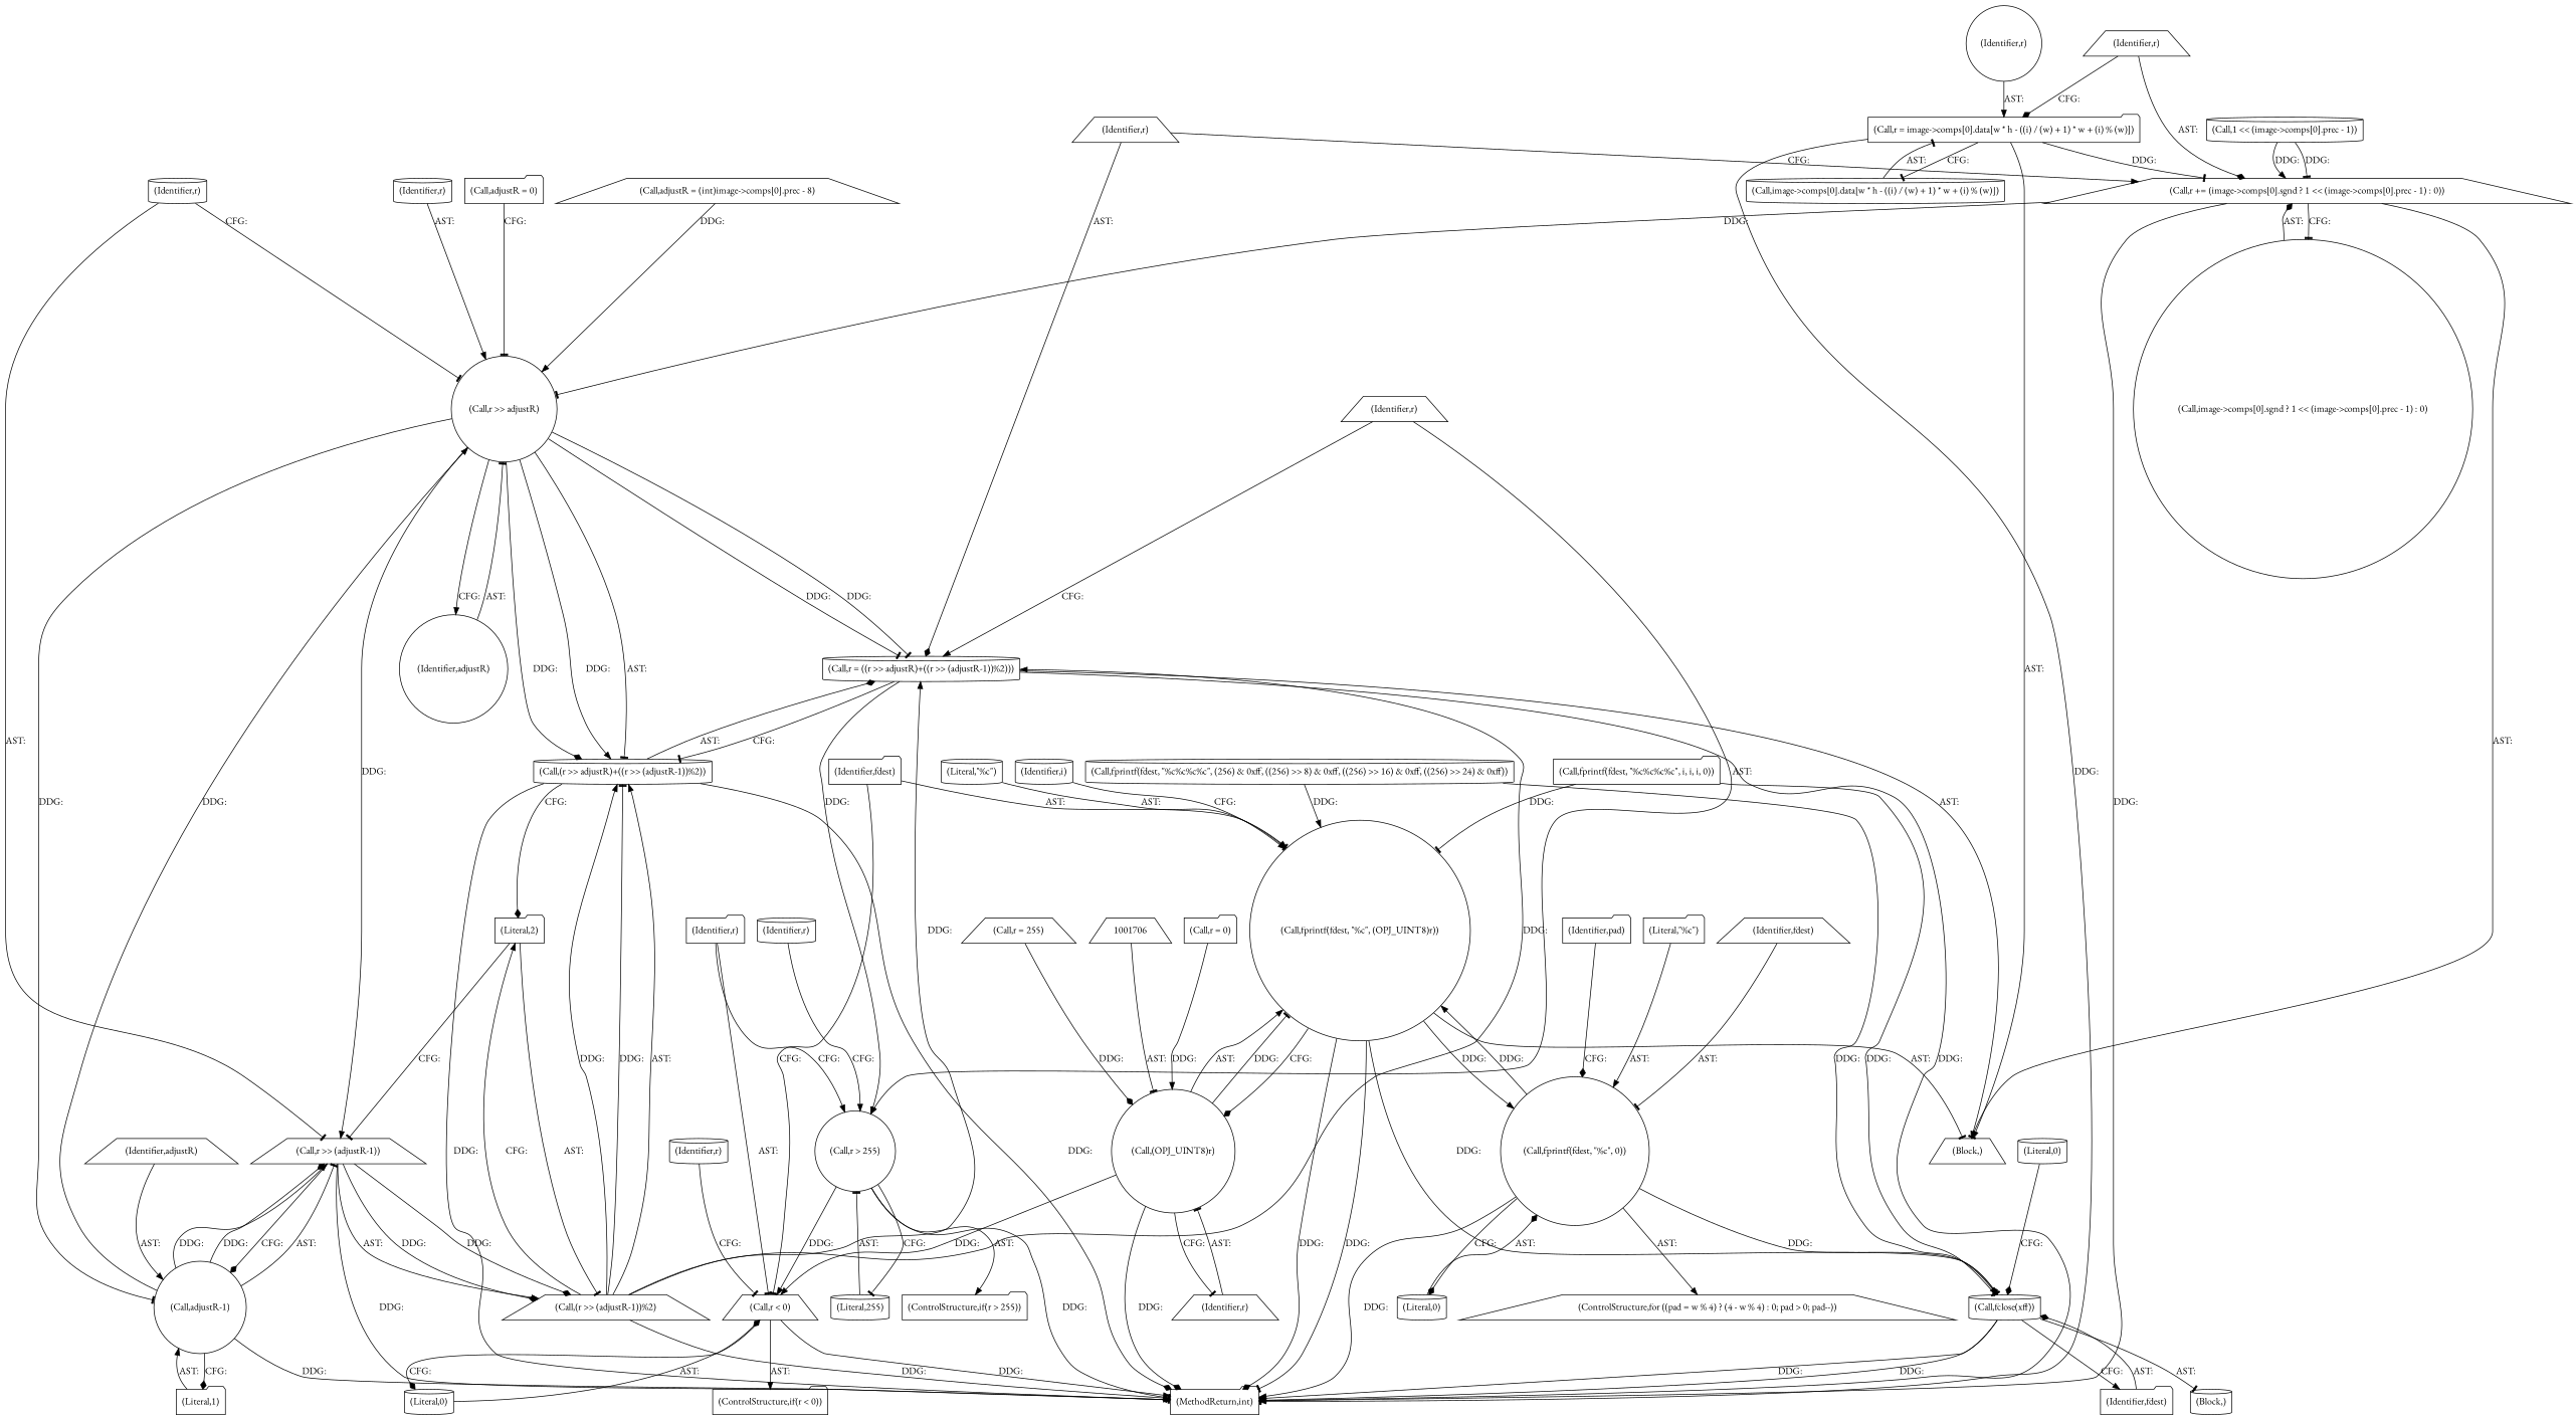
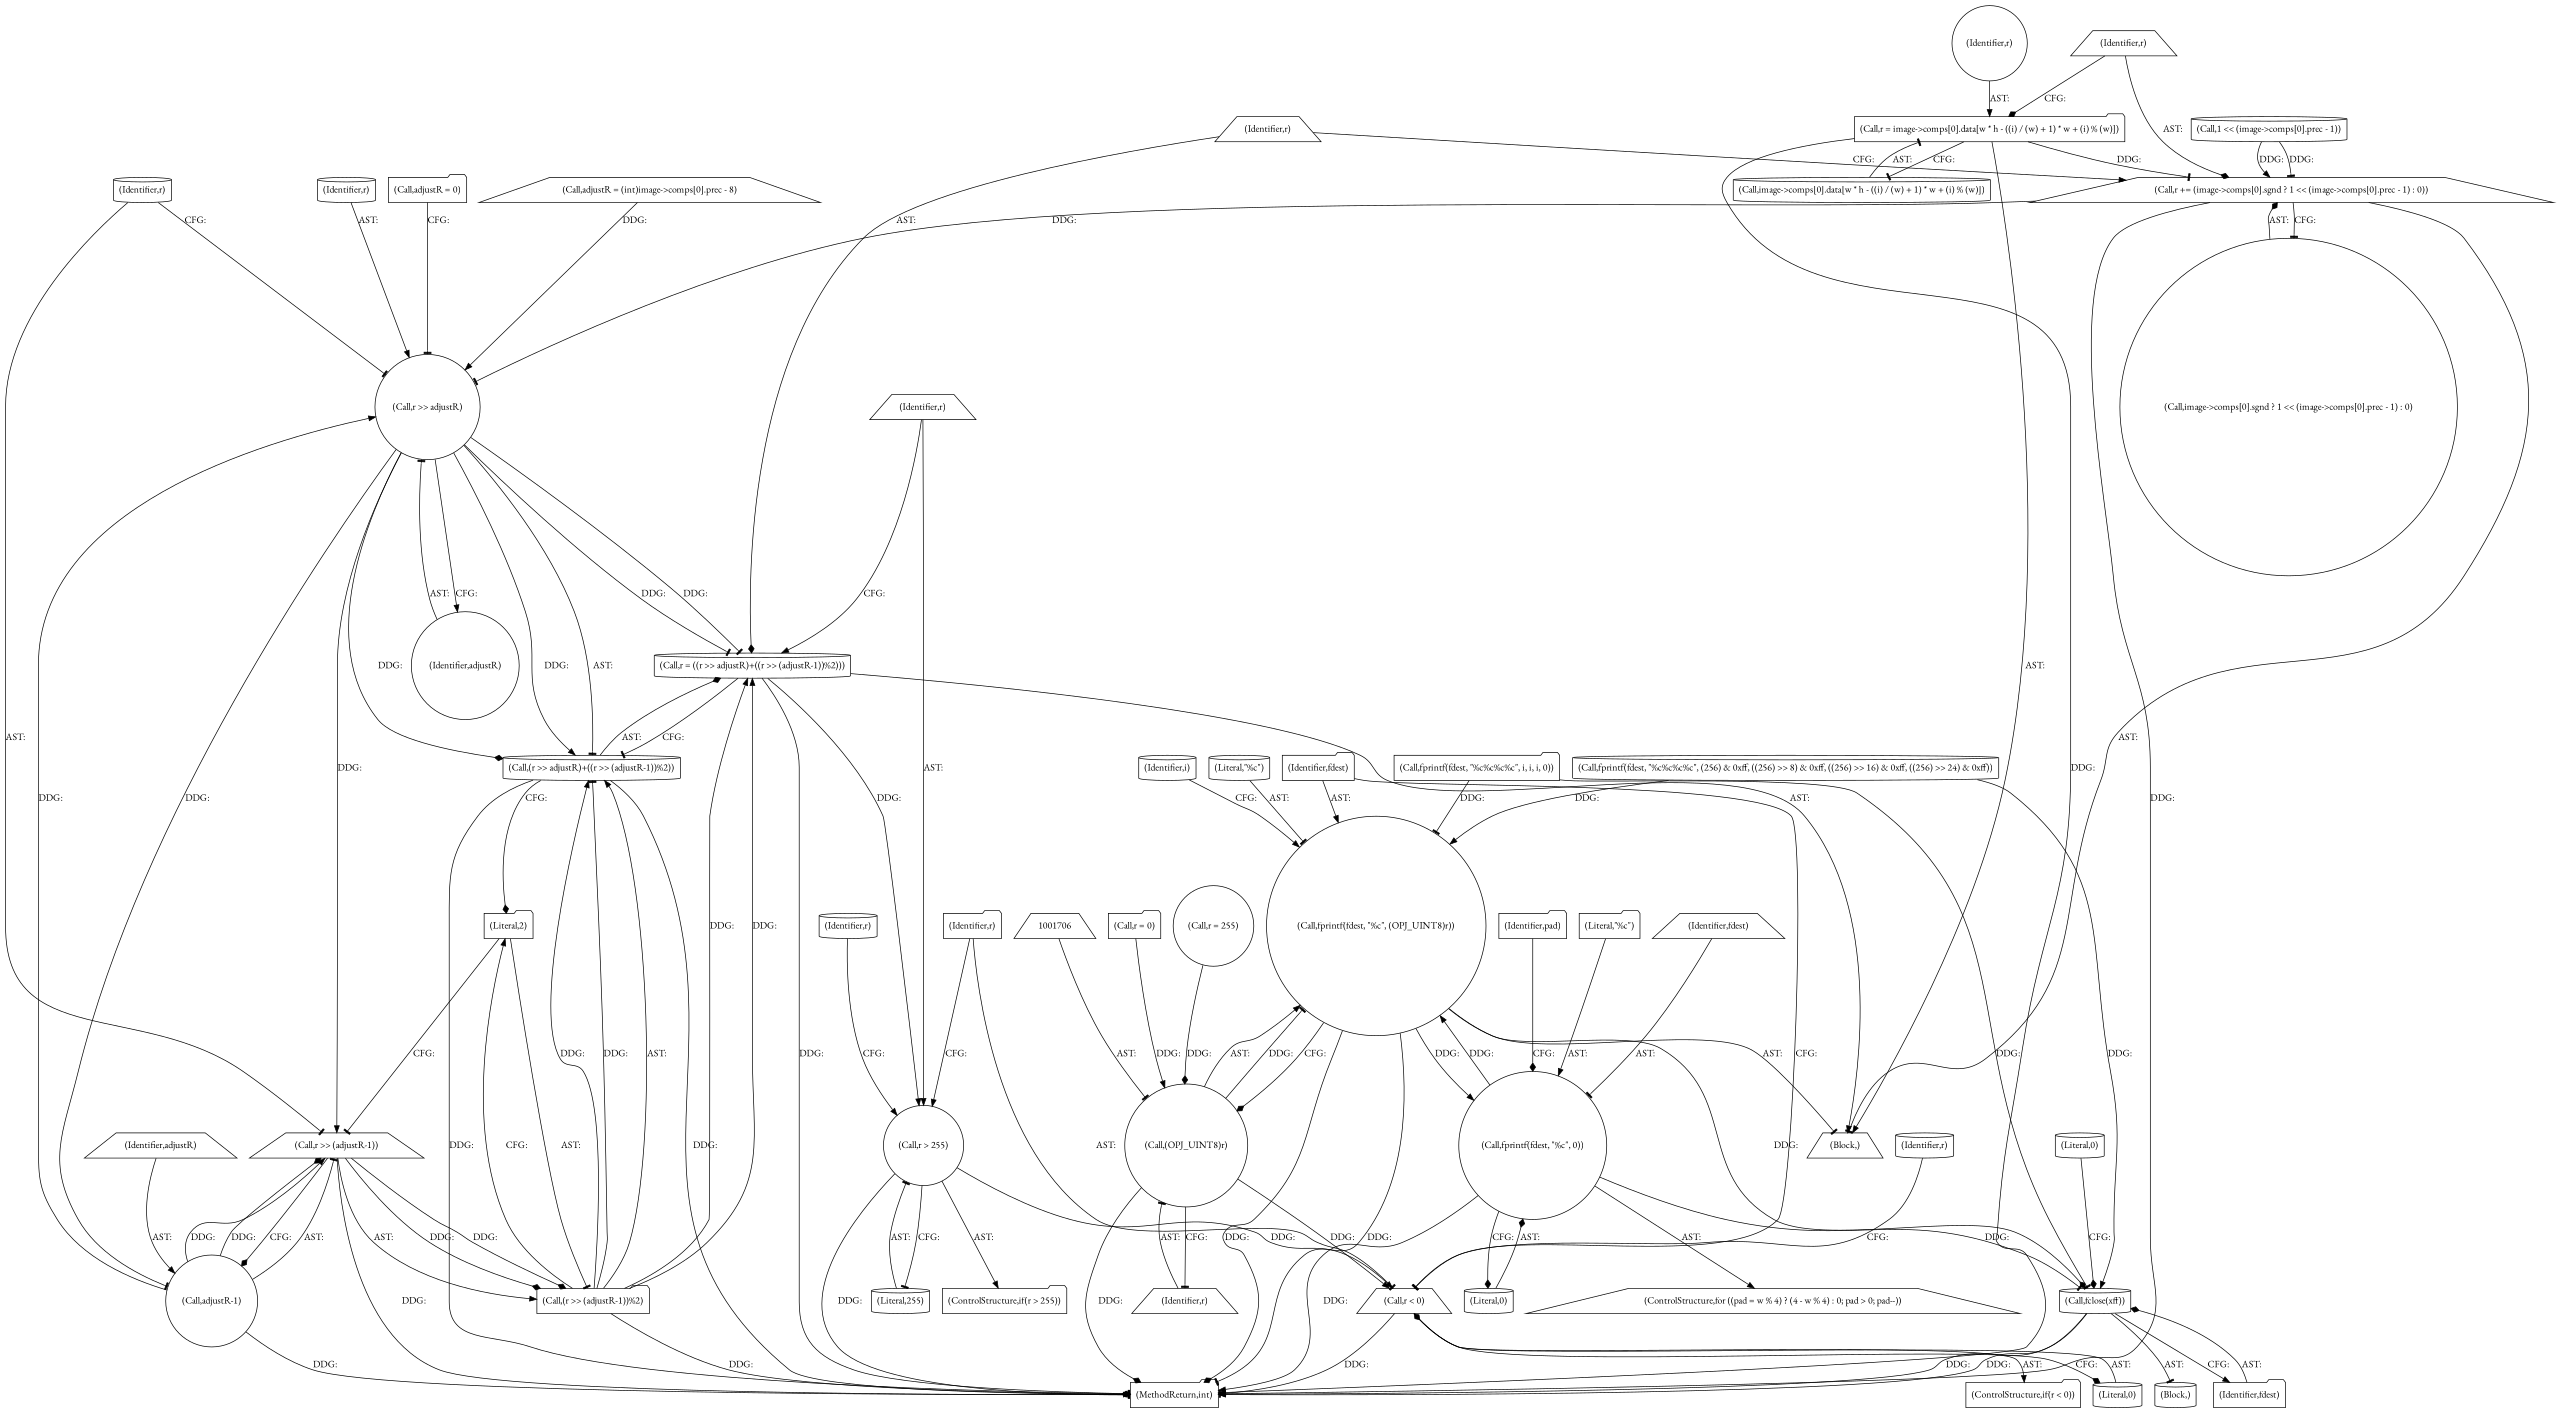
  digraph {
    fontname="EB Garamond"
    node [fontname="EB Garamond" shape=cylinder]
    edge [arrowhead=normal fontname="EB Garamond"]
    n1 [label="(Call,r = image->comps[0].data[w * h - ((i) / (w) + 1) * w + (i) % (w)])" shape=folder]
    n2 [label="(Call,r += (image->comps[0].sgnd ? 1 << (image->comps[0].prec - 1) : 0))" shape=trapezium]
    n3 [label="(MethodReturn,int)" shape=folder]
    n4 [label="(Call,image->comps[0].data[w * h - ((i) / (w) + 1) * w + (i) % (w)])"]
    n5 [label="(Block,)" shape=trapezium]
    n6 [label="(Call,r >> adjustR)" shape=circle]
    n7 [label="(Call,image->comps[0].sgnd ? 1 << (image->comps[0].prec - 1) : 0)" shape=circle]
    n8 [label="(Call,r = ((r >> adjustR)+((r >> (adjustR-1))%2)))"]
    n9 [label="(Call,(r >> adjustR)+((r >> (adjustR-1))%2))"]
    n10 [label="(Call,r >> (adjustR-1))" shape=trapezium]
    n11 [label="(Call,adjustR-1)" shape=circle]
    n12 [label="(Identifier,adjustR)" shape=circle]
    n13 [label="(Call,r > 255)" shape=circle]
    n14 [label="(Literal,2)" shape=folder]
-   n15 [label="(Call,(r >> (adjustR-1))%2)" shape=trapezium]
-   n16 [label="(Literal,1)" shape=folder]
+   n15 [label="(Call,(r >> (adjustR-1))%2)" shape=folder]
    n17 [label="(Call,r < 0)" shape=trapezium]
    n18 [label="(ControlStructure,if(r > 255))" shape=folder]
    n19 [label="(Literal,255)"]
    n20 [label="(Literal,0)"]
    n21 [label="(ControlStructure,if(r < 0))" shape=folder]
    n22 [label="(Call,(OPJ_UINT8)r)" shape=circle]
    n23 [label="(Call,fprintf(fdest, \"%c\", (OPJ_UINT8)r))" shape=circle]
    n24 [label="(Identifier,r)" shape=trapezium]
    n25 [label="(Call,fprintf(fdest, \"%c\", 0))" shape=circle]
    n26 [label="(Call,fclose(xff))"]
    n27 [label="(Literal,0)"]
    n28 [label="(ControlStructure,for ((pad = w % 4) ? (4 - w % 4) : 0; pad > 0; pad--))" shape=trapezium]
    n29 [label="(Identifier,fdest)" shape=folder]
    n30 [label="(Block,)"]
    n31 [label="(Literal,0)"]
    n32 [label="(Identifier,r)"]
    n33 [label="(Identifier,pad)" shape=folder]
    n34 [label="(Literal,\"%c\")" shape=folder]
    n35 [label="(Call,r = 0)" shape=folder]
    n36 [label="(Identifier,r)" shape=trapezium]
    n37 [label="(Identifier,r)"]
    n38 [label="(Identifier,fdest)" shape=folder]
    n39 [label="(Call,fprintf(fdest, \"%c%c%c%c\", i, i, i, 0))" shape=folder]
    n40 [label="(Identifier,r)"]
    n41 [label="(Call,1 << (image->comps[0].prec - 1))"]
    n42 [label="(Literal,\"%c\")"]
    n43 [label="(Identifier,r)" shape=trapezium]
    n44 [label="(Call,adjustR = 0)" shape=folder]
    n45 [label="(Call,fprintf(fdest, \"%c%c%c%c\", (256) & 0xff, ((256) >> 8) & 0xff, ((256) >> 16) & 0xff, ((256) >> 24) & 0xff))"]
    n46 [label="(Identifier,adjustR)" shape=trapezium]
    n47 [label="(Identifier,i)"]
    n48 [label="(Identifier,r)" shape=folder]
    n49 [label="(Identifier,r)" shape=trapezium]
    n50 [label="(Call,adjustR = (int)image->comps[0].prec - 8)" shape=trapezium]
-   n51 [label="(Call,r = 255)" shape=trapezium]
+   n51 [label="(Call,r = 255)" shape=circle]
    n52 [label="(Identifier,r)"]
    n53 [label="(Identifier,fdest)" shape=trapezium]
    n54 [label="(Identifier,r)" shape=circle]
    1001706 [shape=trapezium]
    n1 -> n2 [arrowhead=tee label="DDG: "]
    n1 -> n3 [label="DDG: "]
    n1 -> n4 [arrowhead=tee label="CFG: "]
    n1 -> n5 [label="AST: "]
    n2 -> n3 [arrowhead=tee label="DDG: "]
    n2 -> n5 [arrowhead=tee label="AST: "]
    n2 -> n6 [arrowhead=tee label="DDG: "]
    n2 -> n7 [arrowhead=tee label="CFG: "]
    n4 -> n1 [arrowhead=tee label="AST: "]
    n6 -> n8 [arrowhead=tee label="DDG: "]
    n6 -> n8 [arrowhead=tee label="DDG: "]
    n6 -> n9 [arrowhead=tee label="AST: "]
    n6 -> n9 [label="DDG: "]
    n6 -> n9 [arrowhead=diamond label="DDG: "]
    n6 -> n10 [label="DDG: "]
    n6 -> n11 [arrowhead=tee label="DDG: "]
    n6 -> n12 [label="CFG: "]
    n7 -> n2 [arrowhead=diamond label="AST: "]
    n8 -> n3 [arrowhead=tee label="DDG: "]
    n8 -> n5 [label="AST: "]
    n8 -> n9 [arrowhead=tee label="CFG: "]
    n8 -> n13 [label="DDG: "]
    n9 -> n3 [arrowhead=diamond label="DDG: "]
    n9 -> n3 [arrowhead=diamond label="DDG: "]
    n9 -> n8 [arrowhead=diamond label="AST: "]
    n9 -> n14 [arrowhead=diamond label="CFG: "]
    n10 -> n3 [label="DDG: "]
    n10 -> n11 [arrowhead=diamond label="CFG: "]
    n10 -> n15 [label="AST: "]
    n10 -> n15 [arrowhead=diamond label="DDG: "]
    n10 -> n15 [arrowhead=diamond label="DDG: "]
    n11 -> n3 [arrowhead=tee label="DDG: "]
    n11 -> n6 [label="DDG: "]
    n11 -> n10 [arrowhead=tee label="AST: "]
    n11 -> n10 [label="DDG: "]
    n11 -> n10 [arrowhead=diamond label="DDG: "]
-   n11 -> n16 [arrowhead=diamond label="CFG: "]
    n12 -> n6 [arrowhead=tee label="AST: "]
    n13 -> n3 [arrowhead=tee label="DDG: "]
    n13 -> n17 [label="DDG: "]
    n13 -> n18 [label="AST: "]
    n13 -> n19 [arrowhead=tee label="CFG: "]
    n14 -> n10 [arrowhead=tee label="CFG: "]
    n14 -> n15 [arrowhead=tee label="AST: "]
    n15 -> n3 [arrowhead=tee label="DDG: "]
    n15 -> n8 [label="DDG: "]
    n15 -> n8 [label="DDG: "]
    n15 -> n9 [label="AST: "]
    n15 -> n9 [label="DDG: "]
    n15 -> n9 [arrowhead=tee label="DDG: "]
    n15 -> n14 [label="CFG: "]
-   n16 -> n11 [label="AST: "]
    n17 -> n3 [label="DDG: "]
    n17 -> n20 [arrowhead=diamond label="CFG: "]
    n17 -> n21 [label="AST: "]
    n19 -> n13 [arrowhead=tee label="AST: "]
    n20 -> n17 [arrowhead=diamond label="AST: "]
    n22 -> n3 [arrowhead=diamond label="DDG: "]
    n22 -> n17 [label="DDG: "]
    n22 -> n23 [label="AST: "]
    n22 -> n23 [arrowhead=tee label="DDG: "]
    n22 -> n24 [arrowhead=tee label="CFG: "]
    n23 -> n3 [arrowhead=diamond label="DDG: "]
    n23 -> n3 [arrowhead=tee label="DDG: "]
    n23 -> n5 [arrowhead=tee label="AST: "]
    n23 -> n22 [arrowhead=diamond label="CFG: "]
    n23 -> n25 [label="DDG: "]
    n23 -> n26 [arrowhead=diamond label="DDG: "]
    n24 -> n22 [arrowhead=tee label="AST: "]
    n25 -> n3 [label="DDG: "]
    n25 -> n23 [label="DDG: "]
    n25 -> n26 [arrowhead=tee label="DDG: "]
    n25 -> n27 [arrowhead=diamond label="CFG: "]
    n25 -> n28 [label="AST: "]
    n26 -> n3 [label="DDG: "]
    n26 -> n3 [label="DDG: "]
    n26 -> n29 [label="CFG: "]
    n26 -> n30 [arrowhead=tee label="AST: "]
    n27 -> n25 [arrowhead=diamond label="AST: "]
    n29 -> n26 [arrowhead=diamond label="AST: "]
    n31 -> n26 [arrowhead=diamond label="CFG: "]
    n32 -> n17 [arrowhead=tee label="CFG: "]
    n33 -> n25 [arrowhead=diamond label="CFG: "]
    n34 -> n25 [label="AST: "]
    n35 -> n22 [label="DDG: "]
    n36 -> n1 [arrowhead=diamond label="CFG: "]
    n36 -> n2 [arrowhead=diamond label="AST: "]
    n37 -> n13 [label="CFG: "]
    n38 -> n17 [arrowhead=tee label="CFG: "]
    n38 -> n23 [label="AST: "]
    n39 -> n23 [arrowhead=tee label="DDG: "]
    n39 -> n26 [arrowhead=tee label="DDG: "]
    n40 -> n6 [label="AST: "]
    n41 -> n2 [label="DDG: "]
    n41 -> n2 [arrowhead=tee label="DDG: "]
    n42 -> n23 [arrowhead=tee label="AST: "]
    n43 -> n2 [label="CFG: "]
    n43 -> n8 [arrowhead=diamond label="AST: "]
    n44 -> n6 [arrowhead=tee label="CFG: "]
    n45 -> n23 [label="DDG: "]
    n45 -> n26 [label="DDG: "]
    n46 -> n11 [label="AST: "]
    n47 -> n23 [label="CFG: "]
    n48 -> n13 [label="CFG: "]
    n48 -> n17 [arrowhead=tee label="AST: "]
    n49 -> n8 [label="CFG: "]
    n49 -> n13 [label="AST: "]
    n50 -> n6 [label="DDG: "]
    n51 -> n22 [arrowhead=diamond label="DDG: "]
    n52 -> n6 [arrowhead=tee label="CFG: "]
    n52 -> n10 [arrowhead=tee label="AST: "]
    n53 -> n25 [arrowhead=tee label="AST: "]
    n54 -> n1 [label="AST: "]
    1001706 -> n22 [arrowhead=tee label="AST: "]
  }
